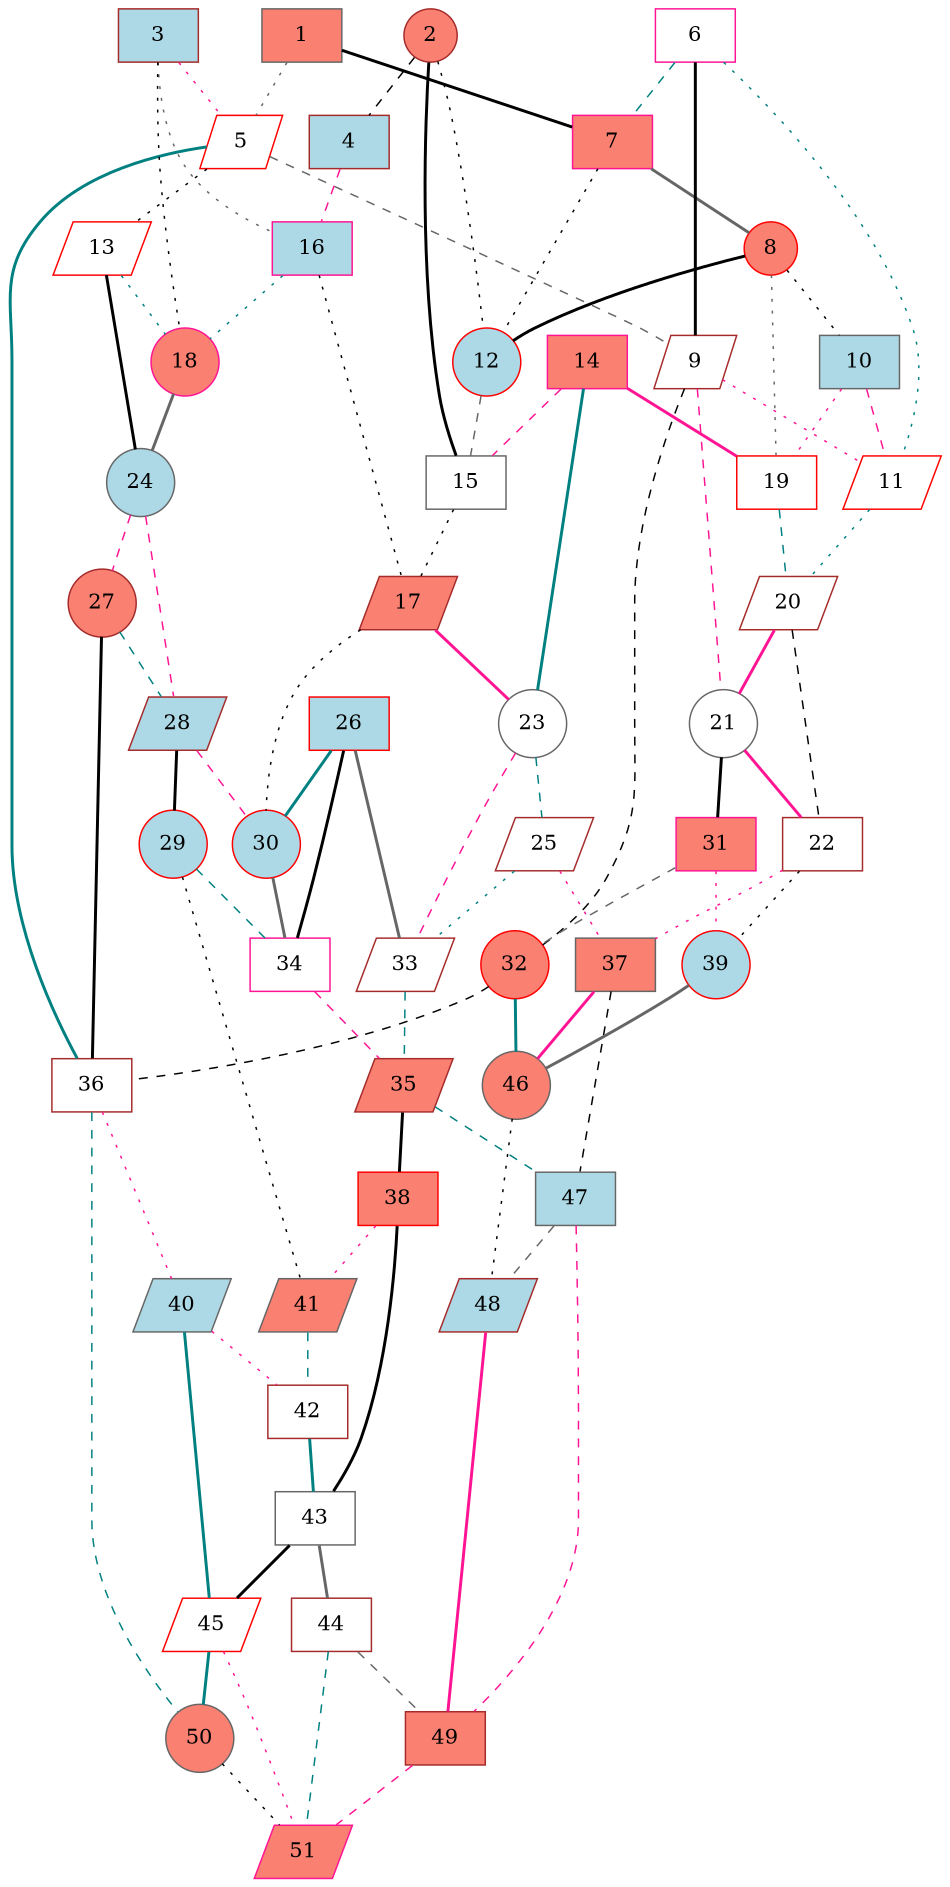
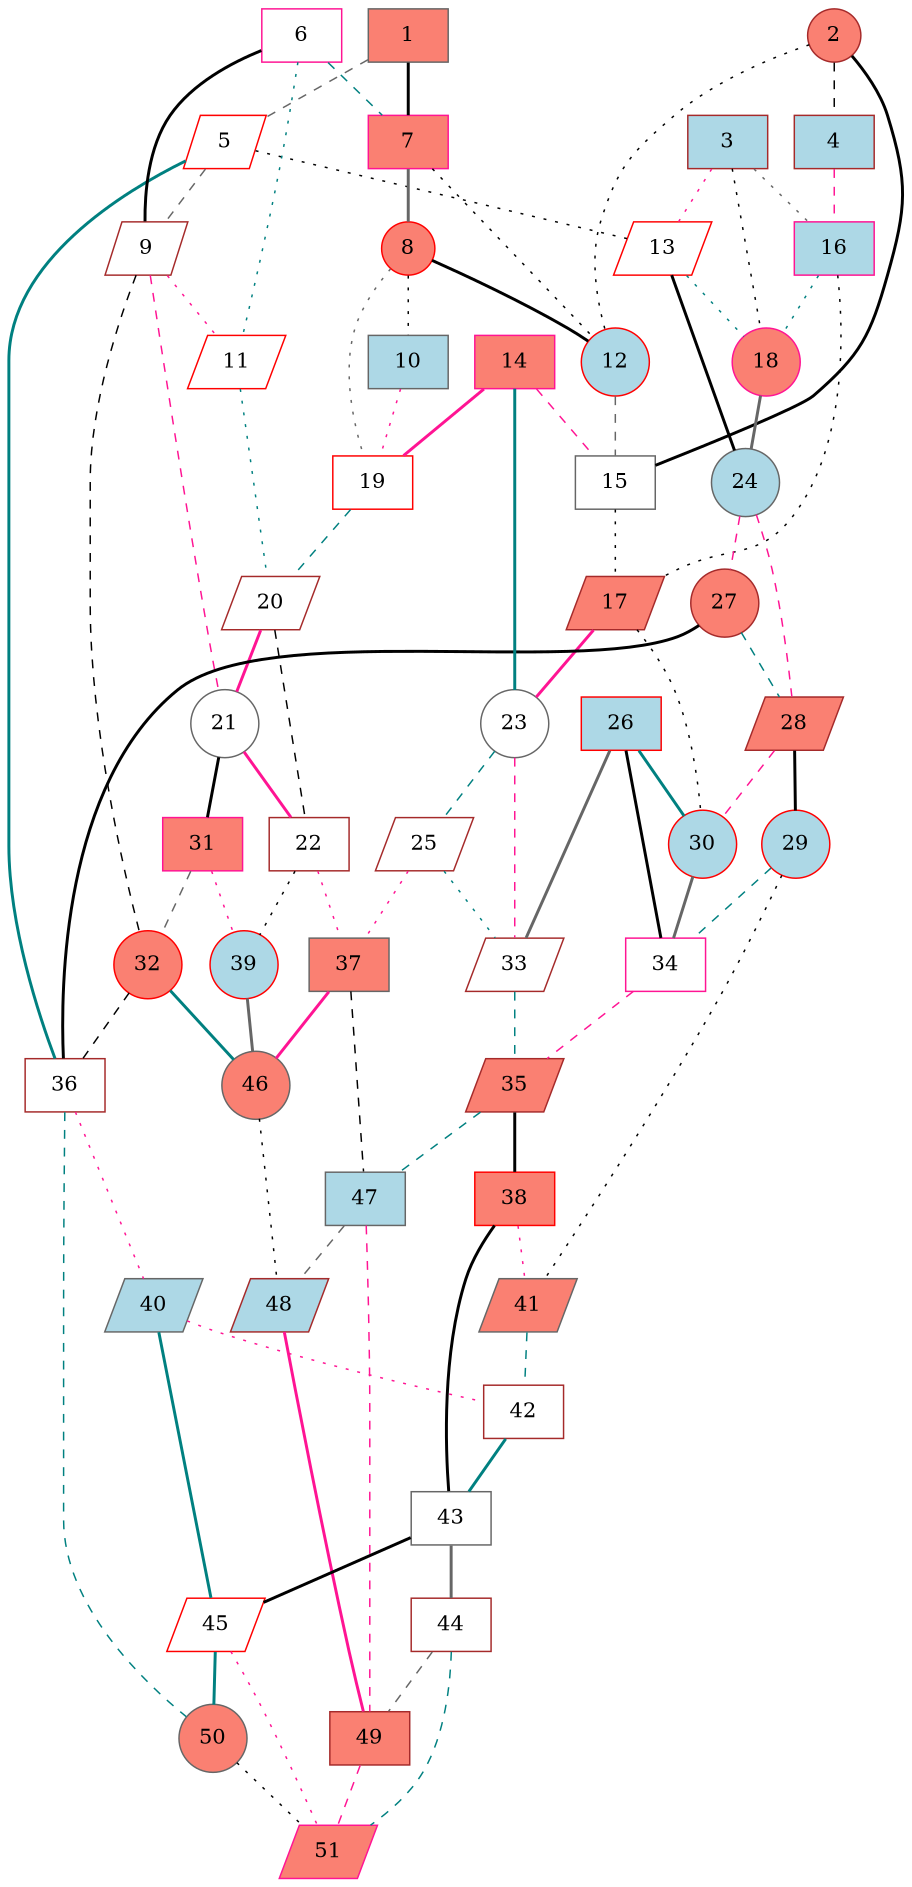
  graph {
    node [color=brown fillcolor=white shape=box style=filled]
    edge [color=black style=dashed weight=1.0]
    1 [color=gray40 fillcolor=salmon]
    5 [color=red shape=parallelogram]
    7 [color=deeppink fillcolor=salmon]
    9 [shape=parallelogram]
    13 [color=red shape=parallelogram]
    36
    12 [color=red fillcolor=lightblue shape=circle]
    8 [color=red fillcolor=salmon shape=circle]
    2 [fillcolor=salmon shape=circle]
    4 [fillcolor=lightblue]
    15 [color=gray40]
    16 [color=deeppink fillcolor=lightblue]
    17 [fillcolor=salmon shape=parallelogram]
    3 [fillcolor=lightblue]
    18 [color=deeppink fillcolor=salmon shape=circle]
    24 [color=gray40 fillcolor=lightblue shape=circle]
    11 [color=red shape=parallelogram]
    21 [color=gray40 shape=circle]
    32 [color=red fillcolor=salmon shape=circle]
    40 [color=gray40 fillcolor=lightblue shape=parallelogram]
    50 [color=gray40 fillcolor=salmon shape=circle]
    6 [color=deeppink]
    20 [shape=parallelogram]
    10 [color=gray40 fillcolor=lightblue]
    19 [color=red]
    22
    31 [color=deeppink fillcolor=salmon]
    46 [color=gray40 fillcolor=salmon shape=circle]
    27 [fillcolor=salmon shape=circle]
-   28 [fillcolor=lightblue shape=parallelogram]
+   28 [fillcolor=salmon shape=parallelogram]
    14 [color=deeppink fillcolor=salmon]
    23 [color=gray40 shape=circle]
    25 [shape=parallelogram]
    33 [shape=parallelogram]
    30 [color=red fillcolor=lightblue shape=circle]
    34 [color=deeppink]
    37 [color=gray40 fillcolor=salmon]
    39 [color=red fillcolor=lightblue shape=circle]
    47 [color=gray40 fillcolor=lightblue]
    35 [fillcolor=salmon shape=parallelogram]
    29 [color=red fillcolor=lightblue shape=circle]
    26 [color=red fillcolor=lightblue]
    41 [color=gray40 fillcolor=salmon shape=parallelogram]
    42
    48 [fillcolor=lightblue shape=parallelogram]
    38 [color=red fillcolor=salmon]
    43 [color=gray40]
    49 [fillcolor=salmon]
    45 [color=red shape=parallelogram]
    51 [color=deeppink fillcolor=salmon shape=parallelogram]
    44
-   1 -- 5 [color=gray40 style=dotted]
+   1 -- 5 [color=gray40]
    1 -- 7 [style=bold]
    5 -- 9 [color=gray40]
    5 -- 13 [style=dotted]
    5 -- 36 [color=teal style=bold]
    7 -- 12 [style=dotted]
    7 -- 8 [color=gray40 style=bold]
    9 -- 11 [color=deeppink style=dotted]
    9 -- 21 [color=deeppink]
    9 -- 32
    13 -- 18 [color=teal style=dotted]
    13 -- 24 [style=bold]
    36 -- 40 [color=deeppink style=dotted]
    36 -- 50 [color=teal]
    12 -- 15 [color=gray40]
    8 -- 12 [style=bold]
    8 -- 10 [style=dotted]
    8 -- 19 [color=gray40 style=dotted]
    2 -- 12 [style=dotted]
    2 -- 4
    2 -- 15 [style=bold]
    4 -- 16 [color=deeppink]
    15 -- 17 [style=dotted]
    16 -- 17 [style=dotted]
    16 -- 18 [color=teal style=dotted]
    17 -- 23 [color=deeppink style=bold]
    17 -- 30 [style=dotted]
-   3 -- 5 [color=deeppink style=dotted]
+   3 -- 13 [color=deeppink style=dotted]
    3 -- 16 [color=gray40 style=dotted]
    3 -- 18 [style=dotted]
    18 -- 24 [color=gray40 style=bold]
    24 -- 27 [color=deeppink]
    24 -- 28 [color=deeppink]
    11 -- 20 [color=teal style=dotted]
    21 -- 22 [color=deeppink style=bold]
    21 -- 31 [style=bold]
    32 -- 36
    32 -- 46 [color=teal style=bold]
    40 -- 42 [color=deeppink style=dotted]
    40 -- 45 [color=teal style=bold]
    50 -- 51 [style=dotted]
    6 -- 7 [color=teal]
    6 -- 9 [style=bold]
    6 -- 11 [color=teal style=dotted]
    20 -- 21 [color=deeppink style=bold]
    20 -- 22
-   10 -- 11 [color=deeppink weight=2.0]
    10 -- 19 [color=deeppink style=dotted]
    19 -- 20 [color=teal]
    22 -- 37 [color=deeppink style=dotted]
    22 -- 39 [style=dotted]
    31 -- 32 [color=gray40]
    31 -- 39 [color=deeppink style=dotted weight=2.0]
    46 -- 48 [style=dotted]
    27 -- 36 [style=bold]
    27 -- 28 [color=teal]
    28 -- 30 [color=deeppink]
    28 -- 29 [style=bold]
    14 -- 15 [color=deeppink]
    14 -- 19 [color=deeppink style=bold]
    14 -- 23 [color=teal style=bold]
    23 -- 25 [color=teal]
    23 -- 33 [color=deeppink]
    25 -- 33 [color=teal style=dotted]
    25 -- 37 [color=deeppink style=dotted]
    33 -- 35 [color=teal]
    30 -- 34 [color=gray40 style=bold]
    34 -- 35 [color=deeppink]
    37 -- 46 [color=deeppink style=bold]
    37 -- 47
    39 -- 46 [color=gray40 style=bold]
    47 -- 48 [color=gray40]
    47 -- 49 [color=deeppink]
    35 -- 47 [color=teal]
    35 -- 38 [style=bold]
    29 -- 34 [color=teal]
    29 -- 41 [style=dotted]
    26 -- 33 [color=gray40 style=bold]
    26 -- 30 [color=teal style=bold]
    26 -- 34 [style=bold]
    41 -- 42 [color=teal weight=2.0]
    42 -- 43 [color=teal style=bold]
    48 -- 49 [color=deeppink style=bold]
    38 -- 41 [color=deeppink style=dotted]
    38 -- 43 [style=bold]
    43 -- 45 [style=bold]
    43 -- 44 [color=gray40 style=bold]
    49 -- 51 [color=deeppink]
    45 -- 50 [color=teal style=bold]
    45 -- 51 [color=deeppink style=dotted]
    44 -- 49 [color=gray40]
    44 -- 51 [color=teal]
  }
